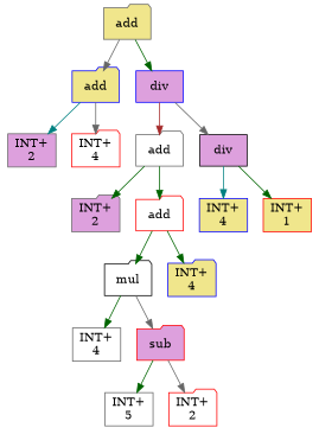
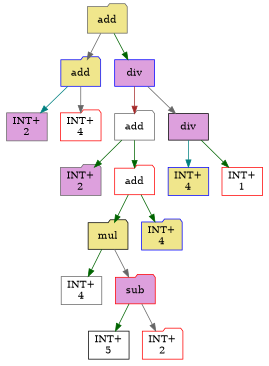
  digraph {
    node [color=gray40 fillcolor=white shape=folder style=filled]
    edge [color=darkgreen]
    n1 [fillcolor=khaki label=add]
    n2 [color=blue fillcolor=khaki label=add]
    n3 [color=blue fillcolor=plum label=div shape=box]
    n4 [fillcolor=plum label="INT+\n2" shape=box]
    n5 [color=red label="INT+\n4"]
    n6 [label=add]
    n7 [color=black fillcolor=plum label=div shape=box]
    n8 [fillcolor=plum label="INT+\n2"]
    n9 [color=red label=add]
    n10 [color=blue fillcolor=khaki label="INT+\n4" shape=box]
-   n11 [color=red fillcolor=khaki label="INT+\n1" shape=box]
-   n12 [color=black label=mul]
+   n11 [color=red label="INT+\n1" shape=box]
+   n12 [color=black fillcolor=khaki label=mul]
    n13 [color=blue fillcolor=khaki label="INT+\n4"]
    n14 [label="INT+\n4" shape=box]
    n15 [color=red fillcolor=plum label=sub]
-   n16 [label="INT+\n5" shape=box]
+   n16 [color=black label="INT+\n5" shape=box]
    n17 [color=red label="INT+\n2"]
    n1 -> n2 [color=gray40]
    n1 -> n3
    n2 -> n4 [color=teal]
    n2 -> n5 [color=gray40]
    n3 -> n6 [color=brown]
    n3 -> n7 [color=gray40]
    n6 -> n8
    n6 -> n9
    n7 -> n10 [color=teal]
    n7 -> n11
    n9 -> n12
    n9 -> n13
    n12 -> n14
    n12 -> n15 [color=gray40]
    n15 -> n16
    n15 -> n17 [color=gray40]
  }
